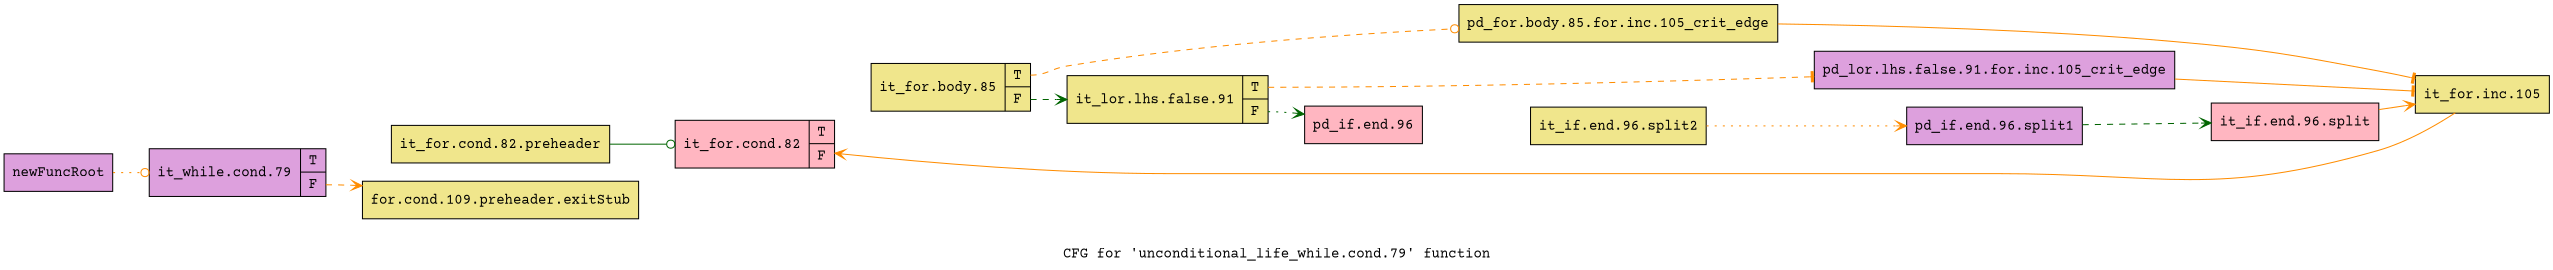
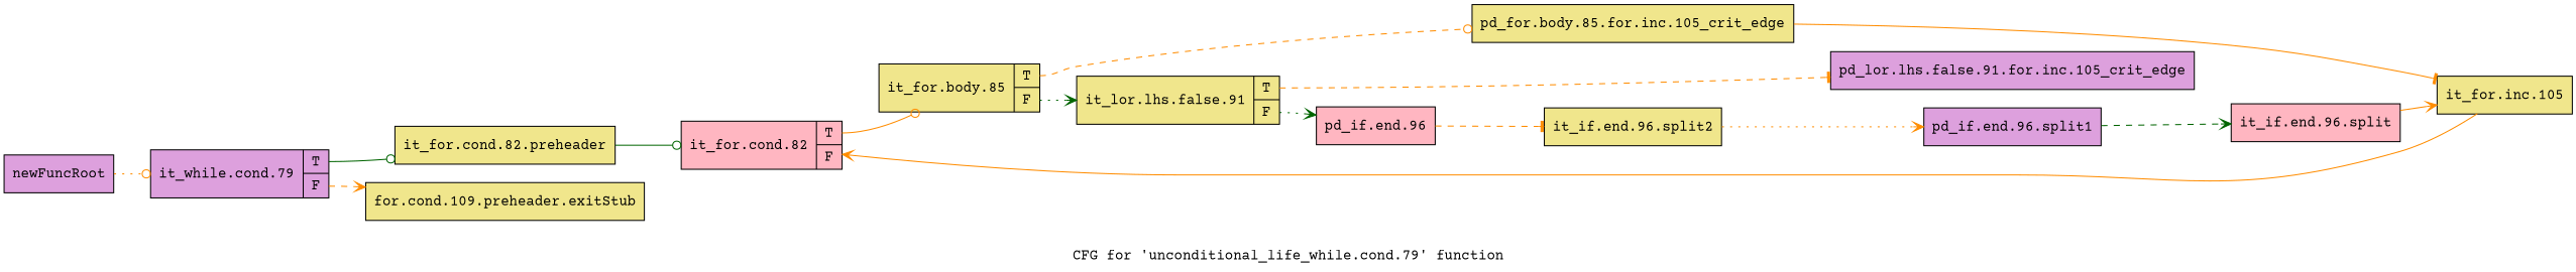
  digraph {
    fontname="Courier Prime"
    label="CFG for 'unconditional_life_while.cond.79' function"
    rankdir=LR
    node [fillcolor=khaki fontname="Courier Prime" shape=record style=filled]
    edge [arrowhead=vee color=darkorange fontname="Courier Prime" style=solid]
    n1 [fillcolor=plum label="{newFuncRoot}"]
    n2 [fillcolor=plum label="{it_while.cond.79|{<s0>T|<s1>F}}"]
    n3 [label="{for.cond.109.preheader.exitStub}"]
    n4 [label="{it_for.cond.82.preheader}"]
    n5 [fillcolor=lightpink label="{it_for.cond.82|{<s0>T|<s1>F}}"]
    n6 [label="{it_for.body.85|{<s0>T|<s1>F}}"]
    n7 [label="{pd_for.body.85.for.inc.105_crit_edge}"]
    n8 [label="{it_lor.lhs.false.91|{<s0>T|<s1>F}}"]
    n9 [label="{it_for.inc.105}"]
    n10 [fillcolor=plum label="{pd_lor.lhs.false.91.for.inc.105_crit_edge}"]
    n11 [fillcolor=lightpink label="{pd_if.end.96}"]
    n12 [label="{it_if.end.96.split2}"]
    n13 [fillcolor=plum label="{pd_if.end.96.split1}"]
    n14 [fillcolor=lightpink label="{it_if.end.96.split}"]
    n1 -> n2 [arrowhead=odot style=dotted]
    n2 -> n3 [style=dashed tailport=s1]
+   n2 -> n4 [arrowhead=odot color=darkgreen tailport=s0]
    n4 -> n5 [arrowhead=odot color=darkgreen]
+   n5 -> n6 [arrowhead=odot tailport=s0]
    n6 -> n7 [arrowhead=odot style=dashed tailport=s0]
-   n6 -> n8 [color=darkgreen style=dashed tailport=s1]
+   n6 -> n8 [color=darkgreen style=dotted tailport=s1]
    n7 -> n9 [arrowhead=tee]
    n8 -> n10 [arrowhead=tee style=dashed tailport=s0]
    n8 -> n11 [color=darkgreen style=dotted tailport=s1]
    n9 -> n5
-   n10 -> n9 [arrowhead=tee]
+   n11 -> n12 [arrowhead=tee style=dashed]
    n12 -> n13 [style=dotted]
    n13 -> n14 [color=darkgreen style=dashed]
    n14 -> n9
  }
